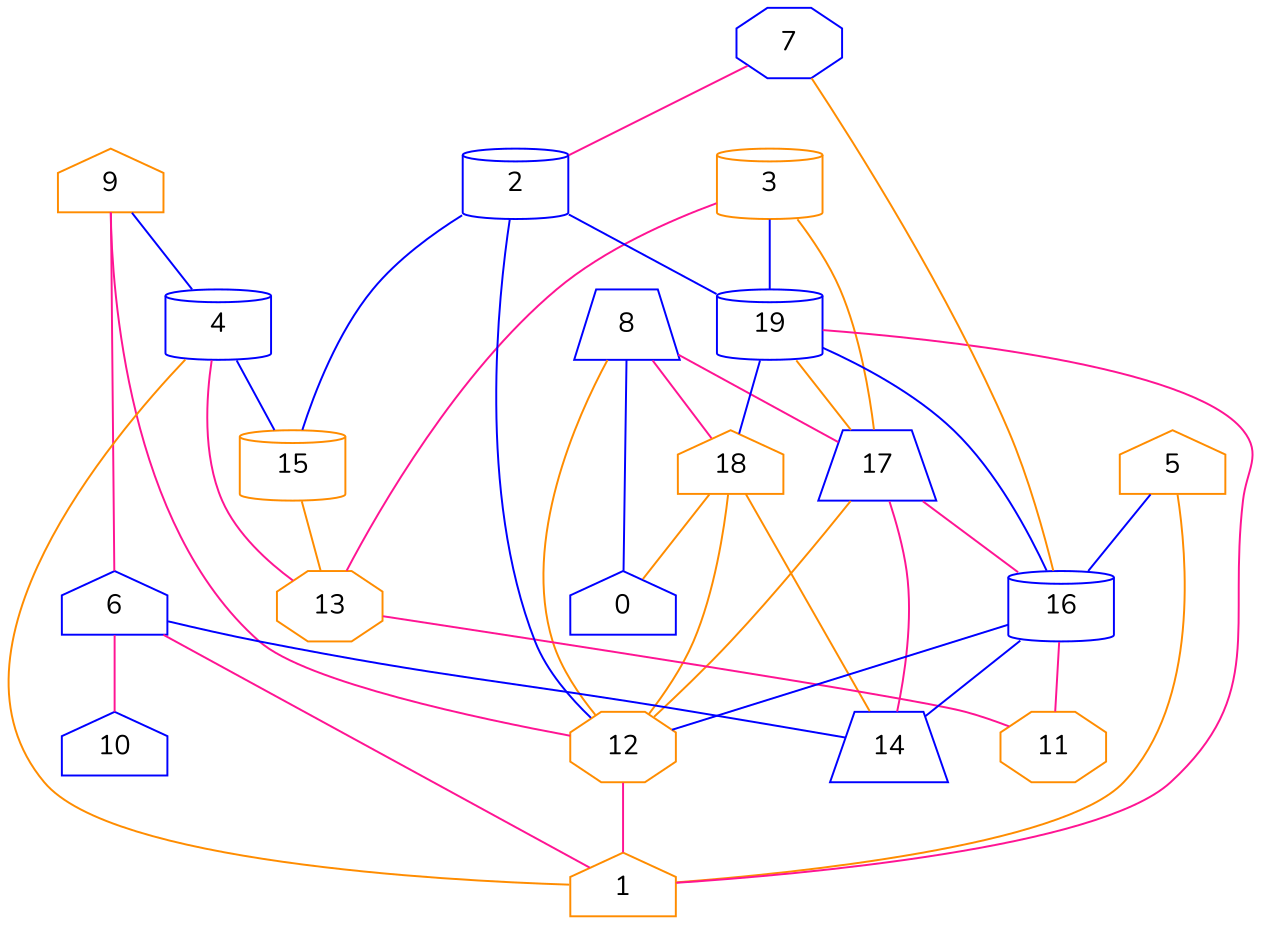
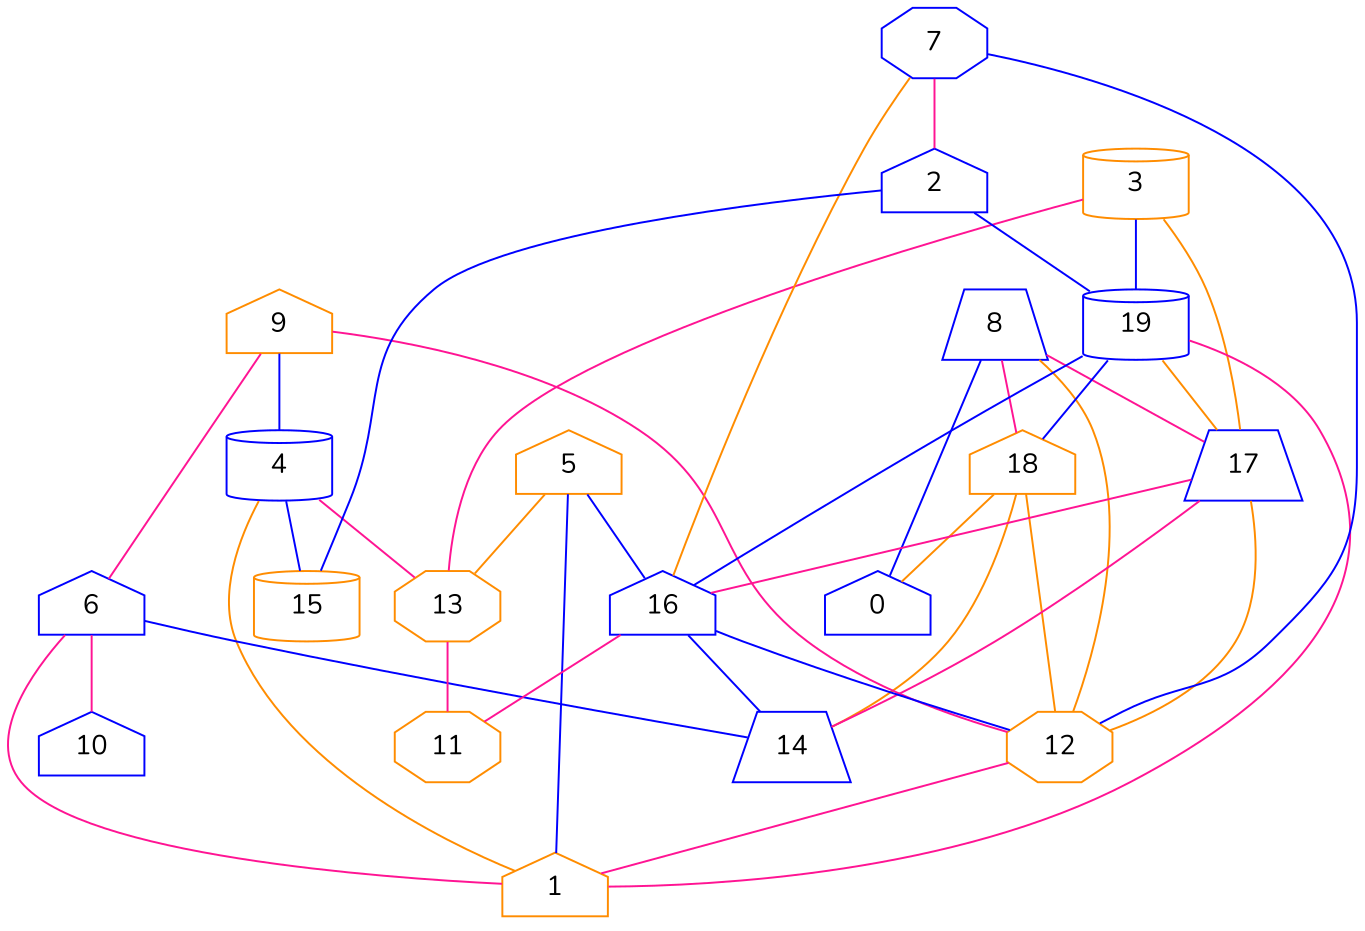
  digraph {
    fontname=Nunito
    node [color=blue fontname=Nunito shape=house]
    edge [color=deeppink dir=none fontname=Nunito]
    8 [shape=trapezium]
    18 [color=darkorange]
    17 [shape=trapezium]
    12 [color=darkorange shape=octagon]
    0
    1 [color=darkorange]
    14 [shape=trapezium]
    9 [color=darkorange]
    4 [shape=cylinder]
    6
    13 [color=darkorange shape=octagon]
    15 [color=darkorange shape=cylinder]
    5 [color=darkorange]
-   16 [shape=cylinder]
+   16
    11 [color=darkorange shape=octagon]
    3 [color=darkorange shape=cylinder]
    19 [shape=cylinder]
    7 [shape=octagon]
-   2 [shape=cylinder]
+   2
    10
    subgraph sub_1 {
      8
      18
      17
      12
      0
      1
      14
      9
      4
      6
      13
      15
      5
      16
      11
      3
      19
      7
      2
      10
    }
    8 -> 18
    8 -> 17
    8 -> 12 [color=darkorange]
    8 -> 0 [color=blue]
    18 -> 12 [color=darkorange]
    18 -> 0 [color=darkorange]
    18 -> 14 [color=darkorange]
    17 -> 12 [color=darkorange]
    17 -> 14
    17 -> 16
    12 -> 1
    9 -> 12
    9 -> 4 [color=blue]
    9 -> 6
    4 -> 1 [color=darkorange]
    4 -> 13
    4 -> 15 [color=blue]
    6 -> 1
    6 -> 14 [color=blue]
    6 -> 10
    13 -> 11
-   5 -> 1 [color=darkorange]
-   15 -> 13 [color=darkorange]
+   5 -> 1 [color=blue]
+   5 -> 13 [color=darkorange]
    5 -> 16 [color=blue]
    16 -> 12 [color=blue]
    16 -> 14 [color=blue]
    16 -> 11
    3 -> 17 [color=darkorange]
    3 -> 13
    3 -> 19 [color=blue]
    19 -> 18 [color=blue]
    19 -> 17 [color=darkorange]
    19 -> 1
    19 -> 16 [color=blue]
-   2 -> 12 [color=blue]
+   7 -> 12 [color=blue]
    7 -> 16 [color=darkorange]
    7 -> 2
    2 -> 15 [color=blue]
    2 -> 19 [color=blue]
  }
